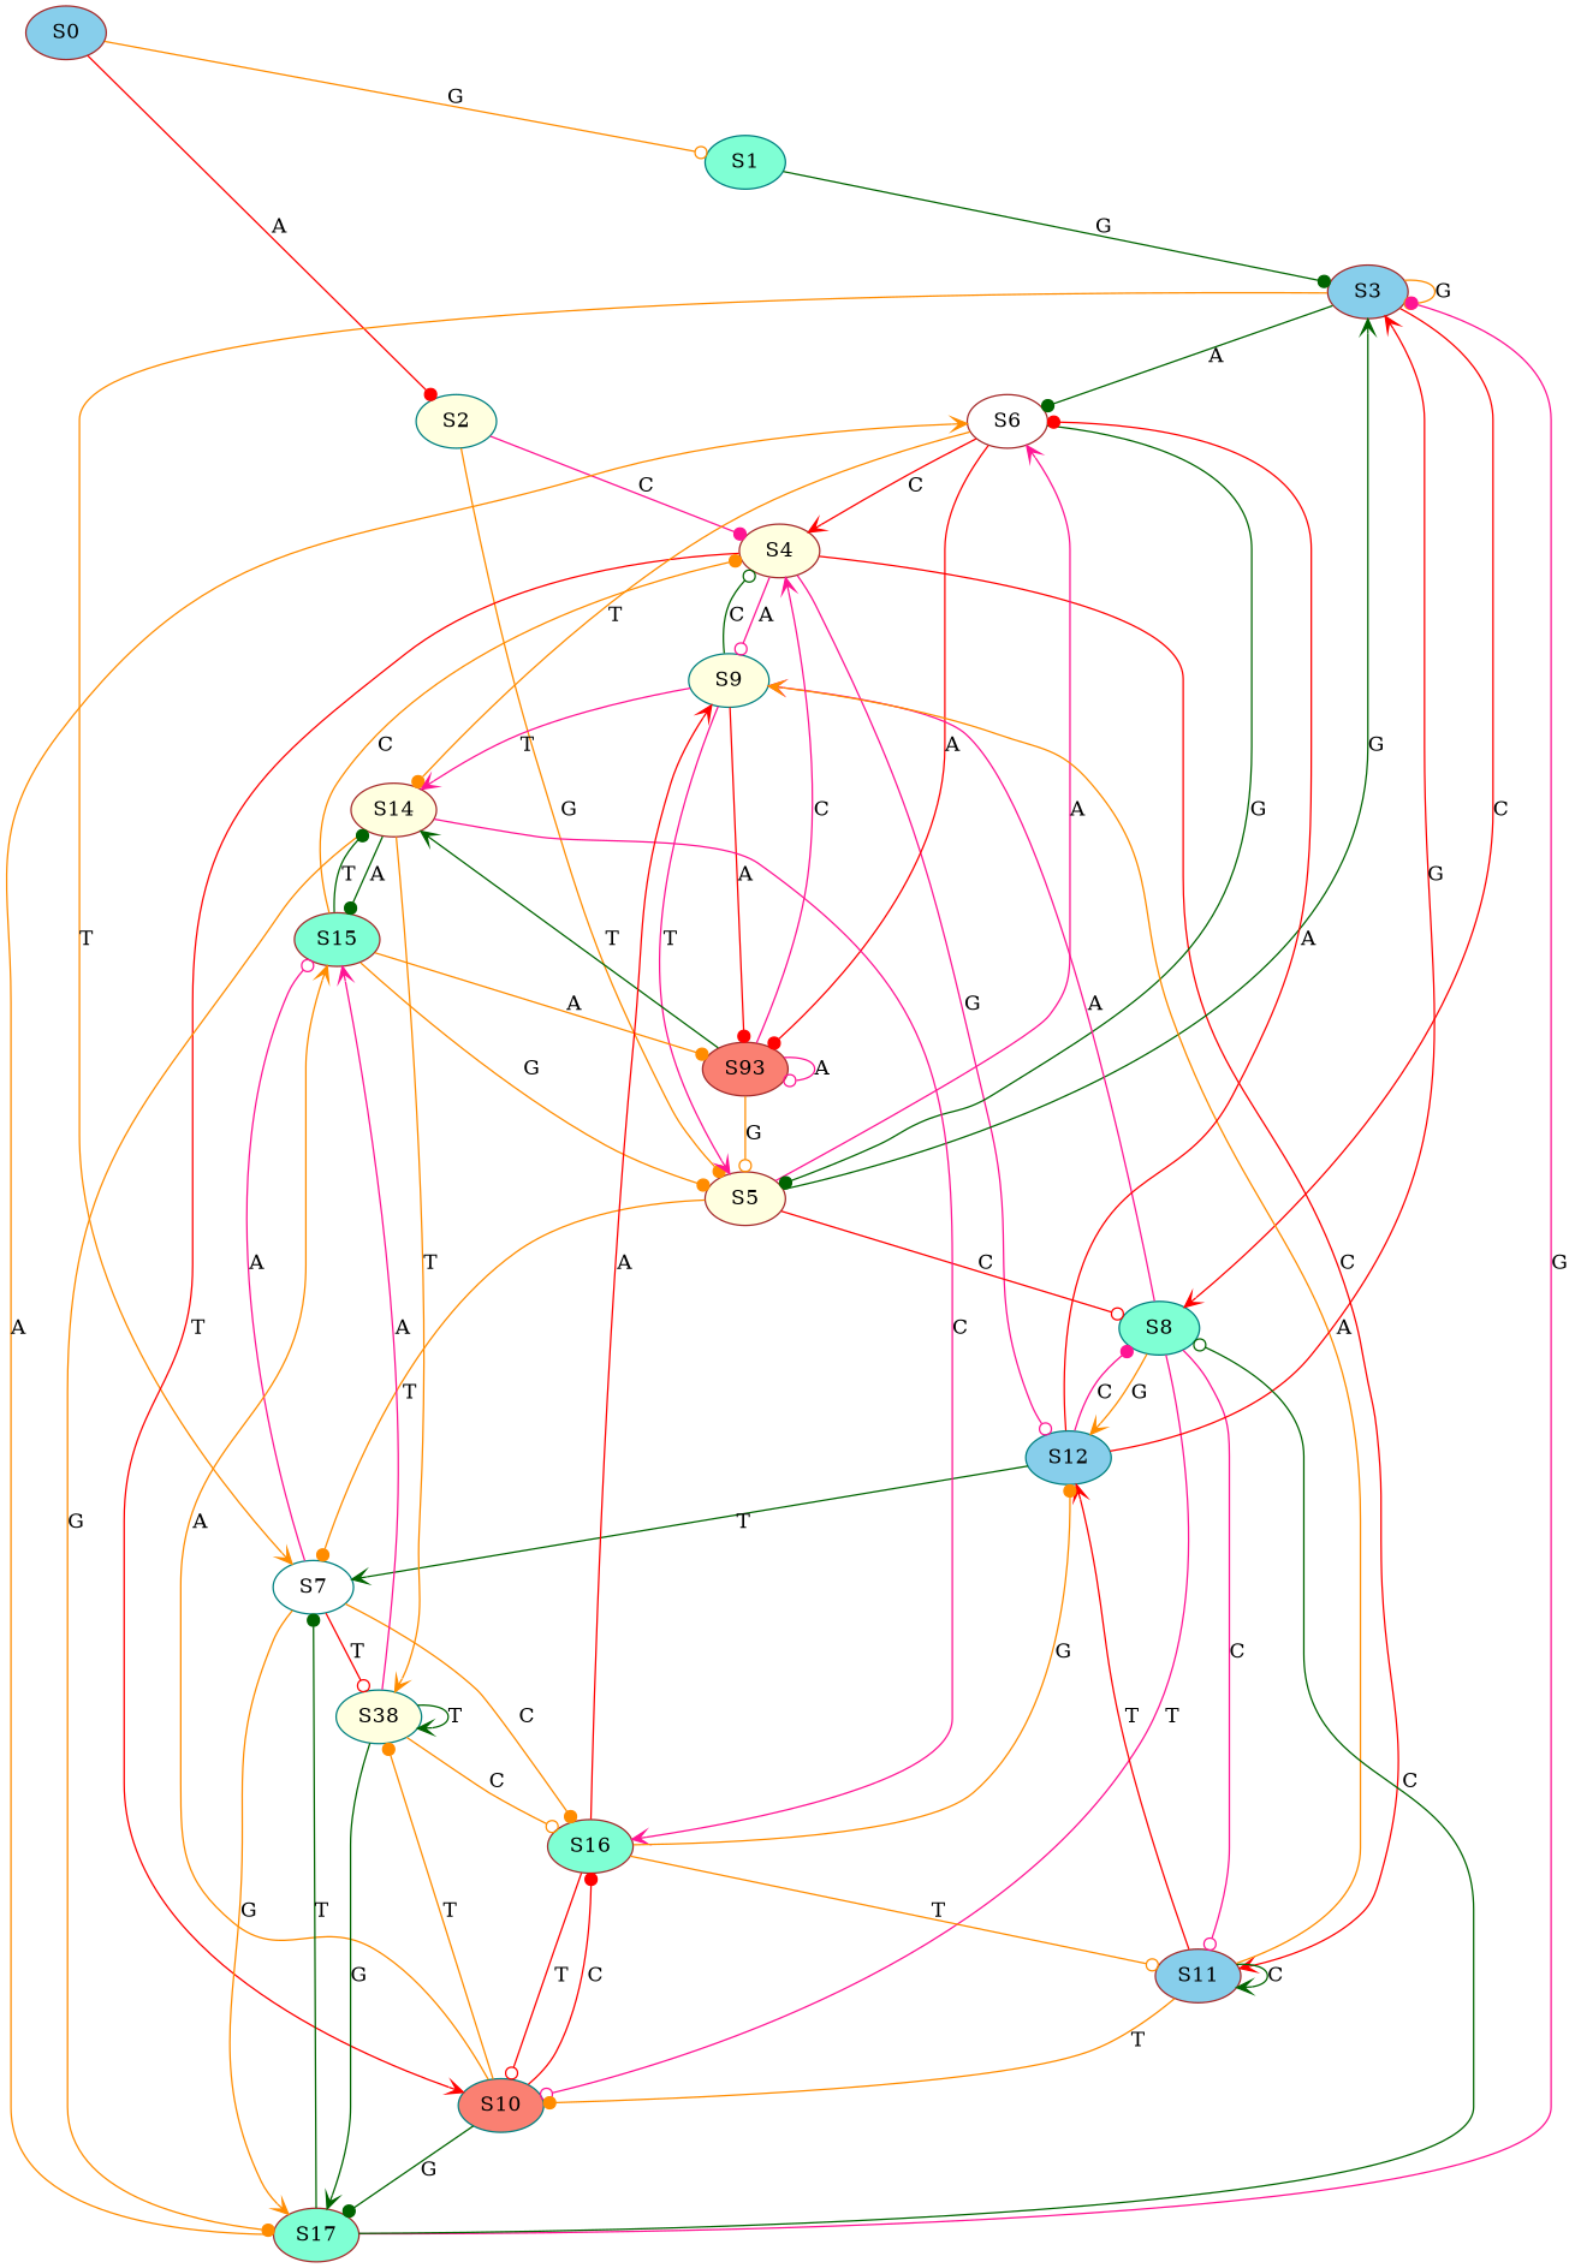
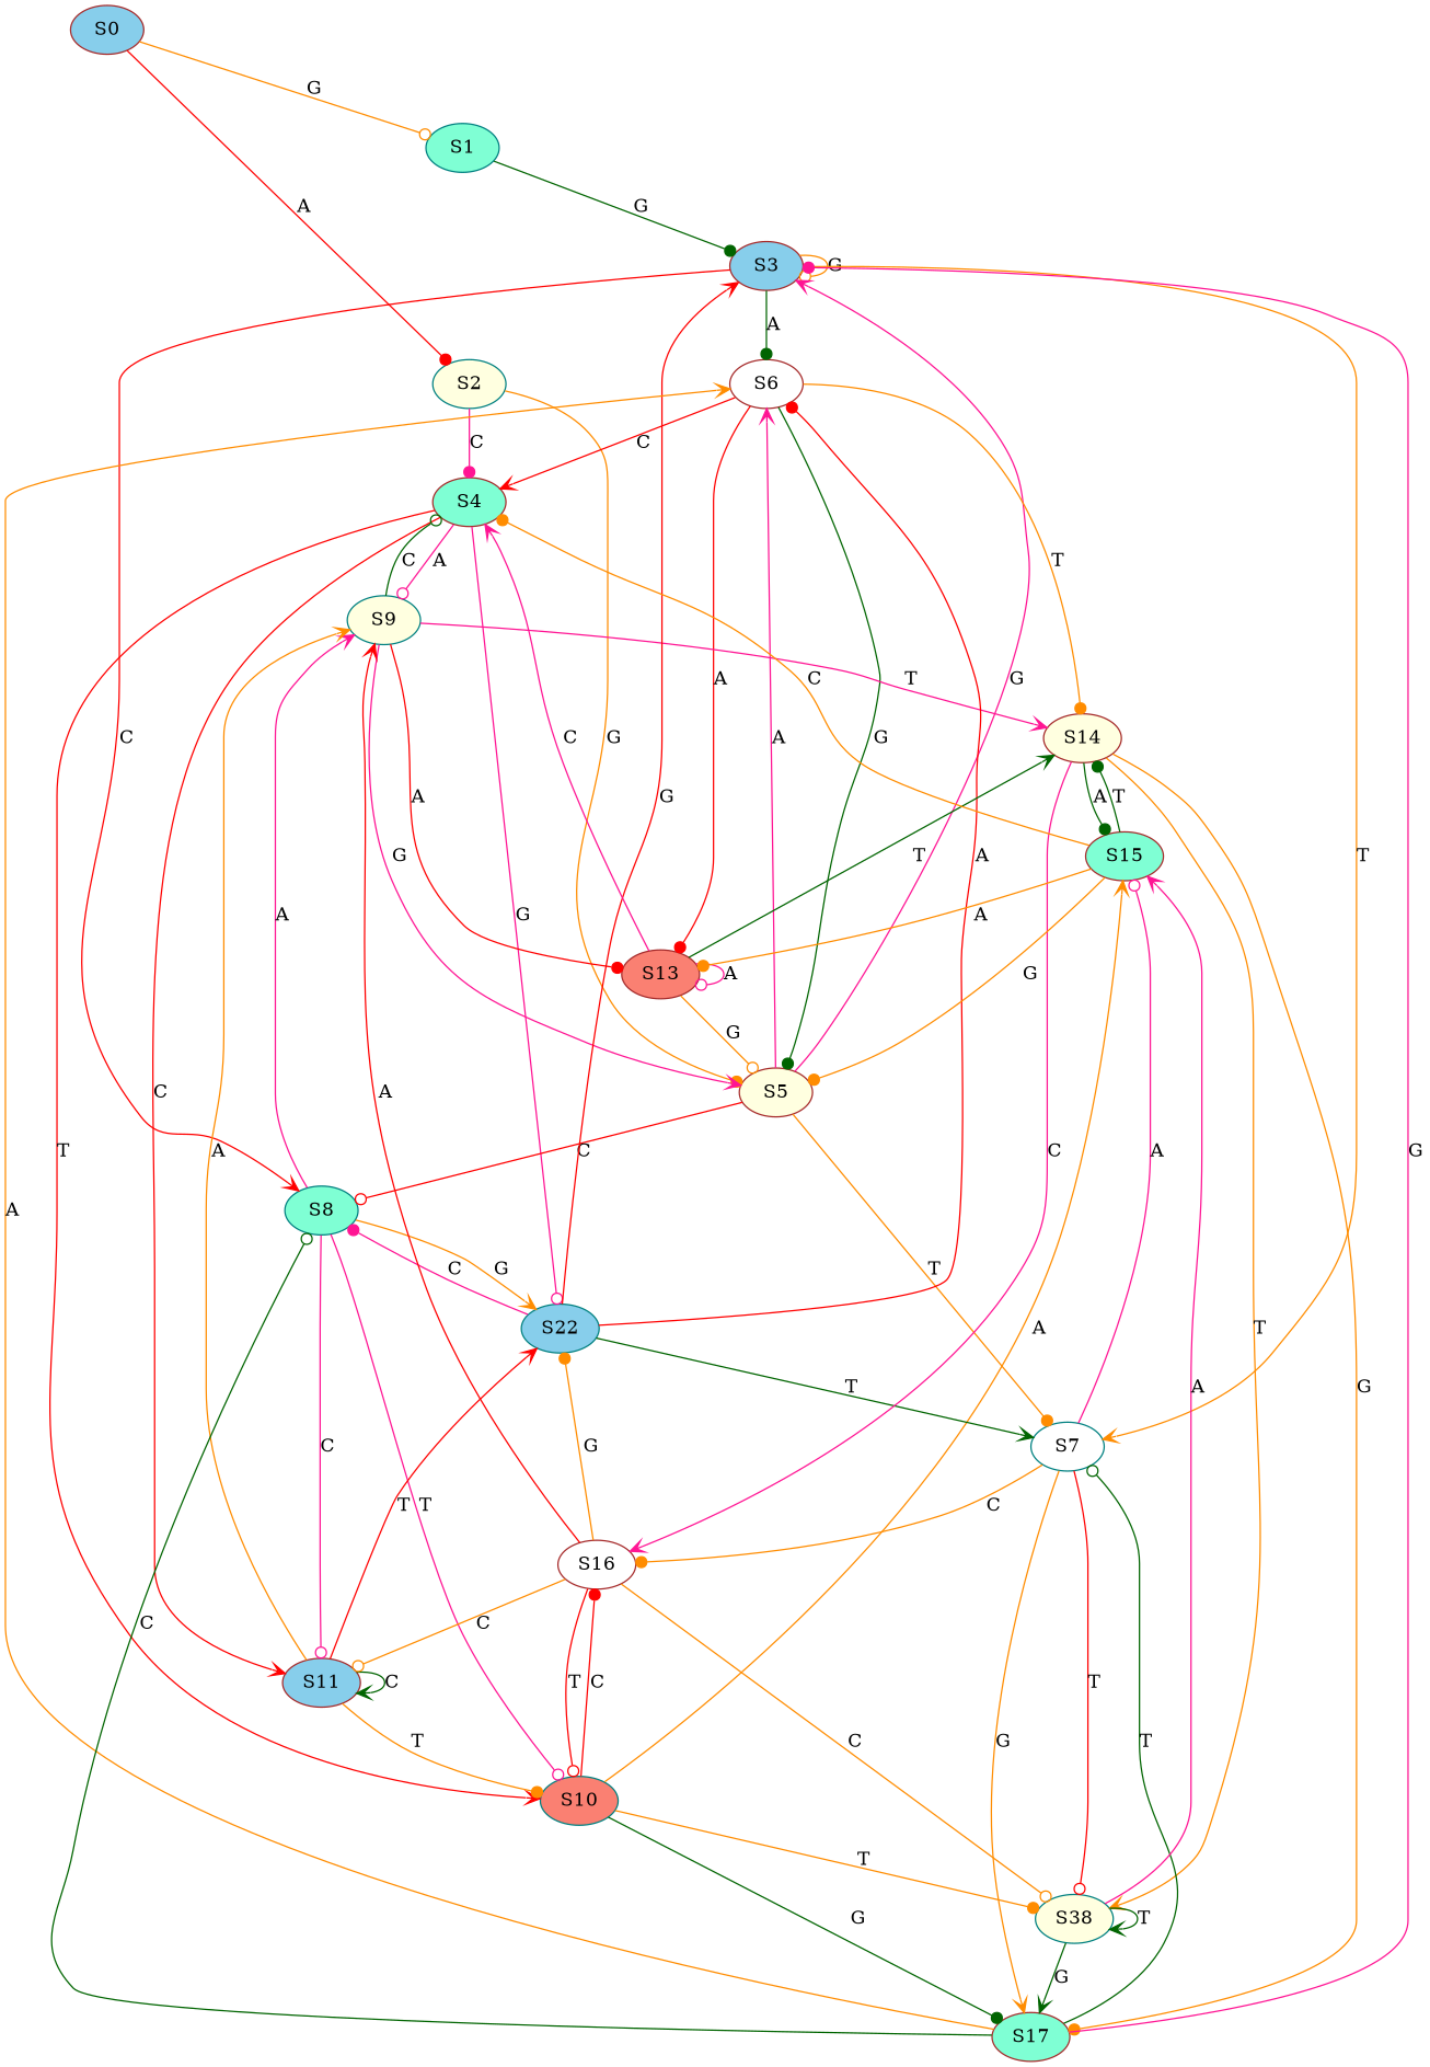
  strict digraph {
    node [color=brown fillcolor=aquamarine style=filled]
    edge [arrowhead=vee color=darkorange]
    S0 [fillcolor=skyblue]
    S1 [color=teal]
    S2 [color=teal fillcolor=lightyellow]
    S3 [fillcolor=skyblue]
-   S4 [fillcolor=lightyellow]
+   S4
    S5 [fillcolor=lightyellow]
    S6 [fillcolor=white]
    S7 [color=teal fillcolor=white]
    S8 [color=teal]
    S9 [color=teal fillcolor=lightyellow]
    S10 [color=teal fillcolor=salmon]
    S11 [fillcolor=skyblue]
-   S12 [color=teal fillcolor=skyblue]
-   S13 [fillcolor=salmon label=S93]
+   S12 [color=teal fillcolor=skyblue label=S22]
+   S13 [fillcolor=salmon]
    S14 [fillcolor=lightyellow]
    S15
-   S16
+   S16 [fillcolor=white]
    S17
    n19 [color=teal fillcolor=lightyellow label=S38]
    S0 -> S1 [arrowhead=odot label=G]
    S0 -> S2 [arrowhead=dot color=red label=A]
    S1 -> S3 [arrowhead=dot color=darkgreen label=G]
    S2 -> S4 [arrowhead=dot color=deeppink label=C]
    S2 -> S5 [arrowhead=dot label=G]
    S3 -> S3 [arrowhead=odot label=G]
    S3 -> S6 [arrowhead=dot color=darkgreen label=A]
    S3 -> S7 [label=T]
    S3 -> S8 [color=red label=C]
    S4 -> S9 [arrowhead=odot color=deeppink label=A]
    S4 -> S10 [color=red label=T]
    S4 -> S11 [color=red label=C]
    S4 -> S12 [arrowhead=odot color=deeppink label=G]
-   S5 -> S3 [color=darkgreen label=G]
+   S5 -> S3 [color=deeppink label=G]
    S5 -> S6 [color=deeppink label=A]
    S5 -> S7 [arrowhead=dot label=T]
    S5 -> S8 [arrowhead=odot color=red label=C]
    S6 -> S4 [color=red label=C]
    S6 -> S5 [arrowhead=dot color=darkgreen label=G]
    S6 -> S13 [arrowhead=dot color=red label=A]
    S6 -> S14 [arrowhead=dot label=T]
    S7 -> S15 [arrowhead=odot color=deeppink label=A]
    S7 -> S16 [arrowhead=dot label=C]
    S7 -> S17 [label=G]
    S7 -> n19 [arrowhead=odot color=red label=T]
    S8 -> S9 [color=deeppink label=A]
    S8 -> S10 [arrowhead=odot color=deeppink label=T]
    S8 -> S11 [arrowhead=odot color=deeppink label=C]
    S8 -> S12 [label=G]
    S9 -> S4 [arrowhead=odot color=darkgreen label=C]
-   S9 -> S5 [color=deeppink label=T]
+   S9 -> S5 [color=deeppink label=G]
    S9 -> S13 [arrowhead=dot color=red label=A]
    S9 -> S14 [color=deeppink label=T]
    S10 -> S15 [label=A]
    S10 -> S16 [arrowhead=dot color=red label=C]
    S10 -> S17 [arrowhead=dot color=darkgreen label=G]
    S10 -> n19 [arrowhead=dot label=T]
    S11 -> S9 [label=A]
    S11 -> S10 [arrowhead=dot label=T]
    S11 -> S11 [color=darkgreen label=C]
    S11 -> S12 [color=red label=T]
    S12 -> S3 [color=red label=G]
    S12 -> S6 [arrowhead=dot color=red label=A]
    S12 -> S7 [color=darkgreen label=T]
    S12 -> S8 [arrowhead=dot color=deeppink label=C]
    S13 -> S4 [color=deeppink label=C]
    S13 -> S5 [arrowhead=odot label=G]
    S13 -> S13 [arrowhead=odot color=deeppink label=A]
    S13 -> S14 [color=darkgreen label=T]
    S14 -> S15 [arrowhead=dot color=darkgreen label=A]
    S14 -> S16 [color=deeppink label=C]
    S14 -> S17 [arrowhead=dot label=G]
    S14 -> n19 [label=T]
    S15 -> S4 [arrowhead=dot label=C]
    S15 -> S5 [arrowhead=dot label=G]
    S15 -> S13 [arrowhead=dot label=A]
    S15 -> S14 [arrowhead=dot color=darkgreen label=T]
    S16 -> S9 [color=red label=A]
    S16 -> S10 [arrowhead=odot color=red label=T]
-   S16 -> S11 [arrowhead=odot label=T]
+   S16 -> S11 [arrowhead=odot label=C]
    S16 -> S12 [arrowhead=dot label=G]
    S17 -> S3 [arrowhead=dot color=deeppink label=G]
    S17 -> S6 [label=A]
-   S17 -> S7 [arrowhead=dot color=darkgreen label=T]
+   S17 -> S7 [arrowhead=odot color=darkgreen label=T]
    S17 -> S8 [arrowhead=odot color=darkgreen label=C]
    n19 -> S15 [color=deeppink label=A]
-   n19 -> S16 [arrowhead=odot label=C]
+   S16 -> n19 [arrowhead=odot label=C]
    n19 -> S17 [color=darkgreen label=G]
    n19 -> n19 [color=darkgreen label=T]
  }
